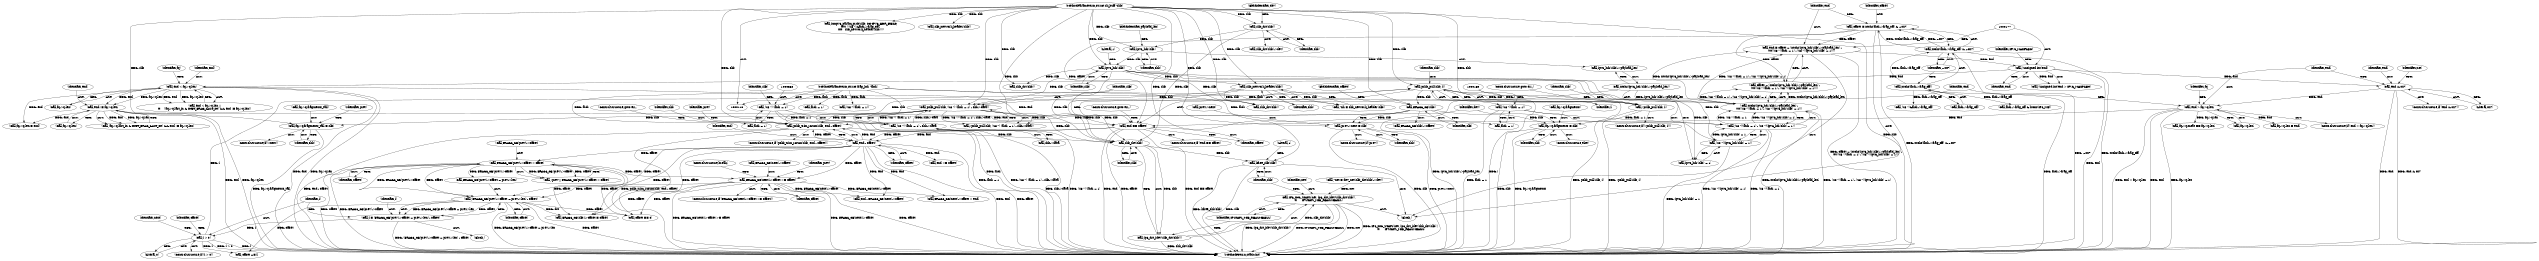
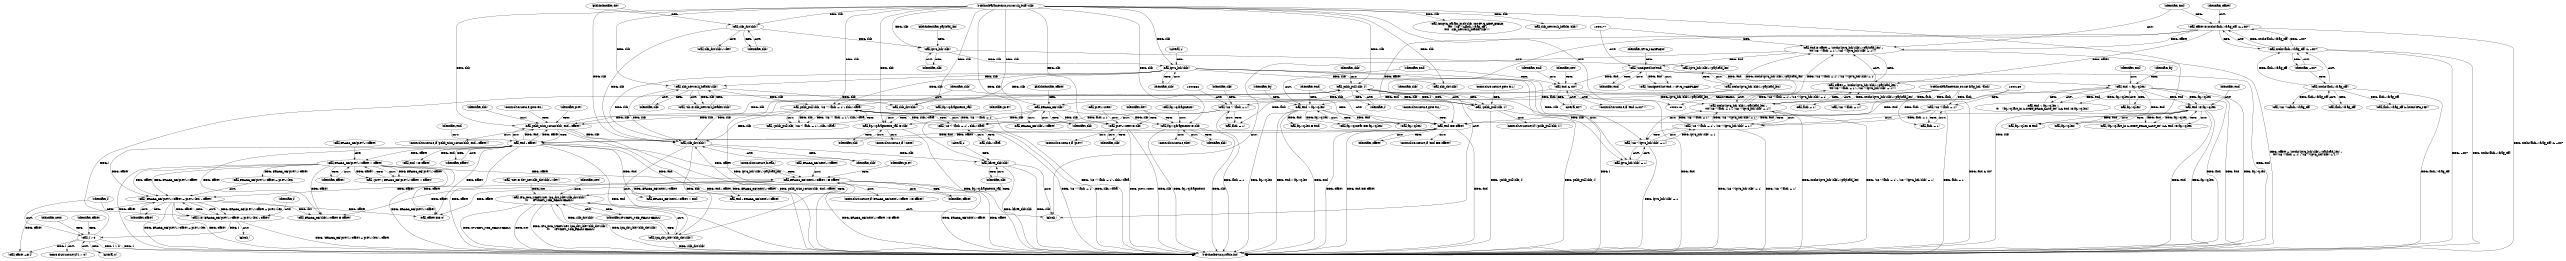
  digraph {
    n1 [label="(Call,pskb_pull(skb, i))"]
    n2 [label="(Call,!pskb_pull(skb, i))"]
    n3 [label="(Call,FRAG6_CB(skb))"]
    n4 [label="(Call,skb_dst(skb))"]
    n5 [label="(Identifier,i)"]
    n6 [label="(MethodReturn,static int)"]
    n7 [label="(ControlStructure,if (!pskb_pull(skb, i)))"]
    n8 [label="(Call,pskb_trim_rcsum(skb, end - offset))"]
    n9 [label="(Call,fq->q.fragments_tail = skb)"]
    n10 [label="(Call,prev->next = skb)"]
    n11 [label="(Call,fq->q.fragments = skb)"]
    n12 [label="(Call,FRAG6_CB(skb)->offset)"]
    n13 [label="(Identifier,skb)"]
    n14 [label="(Call,kfree_skb(skb))"]
    n15 [label="(Call,ip6_dst_idev(skb_dst(skb)))"]
    n16 [label="(Identifier,skb)"]
    n17 [label="(Call,end - offset)"]
    n18 [label="(ControlStructure,if (pskb_trim_rcsum(skb, end - offset)))"]
    n19 [label="(Call,(FRAG6_CB(prev)->offset + prev->len) - offset)"]
    n20 [label="(Call,FRAG6_CB(prev)->offset < offset)"]
    n21 [label="(Call,FRAG6_CB(next)->offset >= offset)"]
    n22 [label="(Call,FRAG6_CB(next)->offset < end)"]
    n23 [label="(Call,end <= offset)"]
    n24 [label="(Call,end - FRAG6_CB(next)->offset)"]
    n25 [label="(Identifier,offset)"]
    n26 [label="(Call,FRAG6_CB(skb)->offset = offset)"]
    n27 [label="(Call,offset == 0)"]
    n28 [label="(Call,pskb_pull(skb, (u8 *) (fhdr + 1) - skb->data))"]
    n29 [label="(Call,(u8 *) (fhdr + 1) - skb->data)"]
    n30 [label="(Call,!pskb_pull(skb, (u8 *) (fhdr + 1) - skb->data))"]
    n31 [label="(Call,skb->data)"]
    n32 [label="(Call,ipv6_hdr(skb))"]
    n33 [label="(Call,skb_network_header(skb))"]
    n34 [label="(Call,(u8 *)(ipv6_hdr(skb) + 1))"]
    n35 [label="(Identifier,skb)"]
    n36 [label="(Call,skb_dst(skb))"]
    n37 [label="(Call,ipv6_hdr(skb) + 1)"]
    n38 [label="(Call,skb_dst(skb))"]
    n39 [label="(Identifier,skb)"]
    n40 [label="(Call,*nh = skb_network_header(skb))"]
    n41 [label="(Call,(u8 *)(fhdr + 1) - (u8 *)(ipv6_hdr(skb) + 1))"]
    n42 [label="(Call,ipv6_hdr(skb))"]
    n43 [label="(Call,ipv6_hdr(skb)->payload_len)"]
    n44 [label="(Identifier,skb)"]
    n45 [label="(Call,ntohs(ipv6_hdr(skb)->payload_len))"]
    n46 [label="(Call,skb_dst(skb))"]
    n47 [label="(Identifier,skb)"]
    n48 [label="(Call,skb_dst(skb)->dev)"]
    n49 [label="(MethodParameterIn,struct sk_buff *skb)"]
    n50 [label="(Call,icmpv6_param_prob(skb, ICMPV6_HDR_FIELD,\n\t\t\t\t  ((u8 *)&fhdr->frag_off -\n\t\t\t\t   skb_network_header(skb))))"]
    n51 [label="(Call,skb_network_header(skb))"]
    1000116
    n53 [label="(ControlStructure,if (!next))"]
    n54 [label="(Identifier,skb)"]
    n55 [label="(Identifier,skb)"]
    n56 [label="(ControlStructure,if (prev))"]
    n57 [label="(ControlStructure,else)"]
    n58 [label="(Identifier,skb)"]
    n59 [label="(Block,)"]
    n60 [label="(Identifier,skb)"]
    n61 [label="(Call,(u8 *) (fhdr + 1))"]
    n62 [label="(Call,fhdr + 1)"]
    n63 [label="(MethodParameterIn,struct frag_hdr *fhdr)"]
    n64 [label="(Call,(u8 *)(fhdr + 1))"]
    n65 [label="(Call,fhdr + 1)"]
    n66 [label="(Call,(u8 *)(fhdr + 1))"]
    n67 [label="(Call,fhdr + 1)"]
    n68 [label="(Call,offset += i)"]
    n69 [label="(Call,i = (FRAG6_CB(prev)->offset + prev->len) - offset)"]
    n70 [label="(Identifier,offset)"]
    n71 [label="(Call,!prev || FRAG6_CB(prev)->offset < offset)"]
    n72 [label="(Identifier,offset)"]
    n73 [label="(Call,FRAG6_CB(prev)->offset + prev->len)"]
    n74 [label="(ControlStructure,if (FRAG6_CB(next)->offset >= offset))"]
    n75 [label="(Identifier,offset)"]
    n76 [label="(Call,end == offset)"]
    n77 [label="(Identifier,offset)"]
    n78 [label="(ControlStructure,if (end == offset))"]
    n79 [label="(Call,end > fq->q.len)"]
    n80 [label="(Call,fq->q.meat == fq->q.len)"]
    n81 [label="(Call,fq->q.len)"]
    n82 [label="(Call,fq->q.len = end)"]
-   n83 [label="(ControlStructure,if (end > fq->q.len))"]
    n84 [label="(Call,end & 0x7)"]
    n85 [label="(ControlStructure,if (end & 0x7))"]
    n86 [label="(Literal,0x7)"]
    n87 [label="(Call,(unsigned int)end)"]
    n88 [label="(Call,end < fq->q.len)"]
    n89 [label="(Call,(unsigned int)end > IPV6_MAXPLEN)"]
    n90 [label="(Identifier,end)"]
    n91 [label="(Call,end != fq->q.len)"]
    n92 [label="(Call,fq->q.len = end)"]
    n93 [label="(Call,end < fq->q.len ||\n\t\t    ((fq->q.last_in & INET_FRAG_LAST_IN) && end != fq->q.len))"]
    n94 [label="(Call,fq->q.len)"]
    n95 [label="(Call,end = offset + (ntohs(ipv6_hdr(skb)->payload_len) -\n\t\t\t((u8 *)(fhdr + 1) - (u8 *)(ipv6_hdr(skb) + 1))))"]
    n96 [label="(Call,offset + (ntohs(ipv6_hdr(skb)->payload_len) -\n\t\t\t((u8 *)(fhdr + 1) - (u8 *)(ipv6_hdr(skb) + 1))))"]
    n97 [label="(Call,ntohs(ipv6_hdr(skb)->payload_len) -\n\t\t\t((u8 *)(fhdr + 1) - (u8 *)(ipv6_hdr(skb) + 1)))"]
    n98 [label="(Call,offset = ntohs(fhdr->frag_off) & ~0x7)"]
    n99 [label="(Call,ntohs(fhdr->frag_off) & ~0x7)"]
    n100 [label="(Identifier,~0x7)"]
    n101 [label="(Call,ntohs(fhdr->frag_off))"]
    n102 [label="(Call,(u8 *)&fhdr->frag_off)"]
    n103 [label="(Call,fhdr->frag_off)"]
    n104 [label="(Call,fhdr->frag_off & htons(IP6_MF))"]
    n105 [label="(Call,(fq->q.last_in & INET_FRAG_LAST_IN) && end != fq->q.len)"]
    n106 [label="(Call,fq->q.len)"]
    n107 [label="(Call,i > 0)"]
    n108 [label="(Literal,0)"]
    n109 [label="(ControlStructure,if (i > 0))"]
    n110 [label="(Block,)"]
    n111 [label="(Call,IP6_INC_STATS(net, ip6_dst_idev(skb_dst(skb)),\n \t\t      IPSTATS_MIB_REASMFAILS))"]
    n112 [label="(Identifier,IPSTATS_MIB_REASMFAILS)"]
    n113 [label="(Call,fq->q.fragments)"]
    n114 [label="(Call,FRAG6_CB(prev)->offset)"]
    n115 [label="(FieldIdentifier,dev)"]
    n116 [label="(Identifier,net)"]
    n117 [label="(Identifier,i)"]
    n118 [label="(Identifier,end)"]
    n119 [label="(ControlStructure,goto err;)"]
    n120 [label="(Identifier,IPV6_MAXPLEN)"]
    n121 [label="(Identifier,offset)"]
    n122 [label="(Call,prev->next)"]
    n123 [label="(Literal,1)"]
    n124 [label="(Identifier,skb)"]
    n125 [label="(Identifier,prev)"]
    n126 [label="(Identifier,skb)"]
    n127 [label="(Identifier,skb)"]
    n128 [label="(FieldIdentifier,offset)"]
    n129 [label="(Identifier,i)"]
    n130 [label="(Identifier,end)"]
    n131 [label="(Literal,1)"]
    n132 [label="(Identifier,end)"]
    n133 [label="(Identifier,end)"]
    n134 [label="(Identifier,end)"]
    n135 [label="(ControlStructure,break;)"]
    n136 [label="(Call,fq->q.fragments_tail)"]
    n137 [label="(FieldIdentifier,payload_len)"]
    n138 [label="(Identifier,fq)"]
    n139 [label="(Identifier,fq)"]
    n140 [label="(ControlStructure,goto err;)"]
    n141 [label="(Identifier,skb)"]
    n142 [label="(Identifier,dev)"]
    n143 [label="(Identifier,skb)"]
    n144 [label="(Identifier,end)"]
    n145 [label="(Identifier,end)"]
    n146 [label="(ControlStructure,goto err;)"]
    n147 [label="(Identifier,next)"]
    n148 [label="(Call,FRAG6_CB(next)->offset)"]
    n149 [label="(Identifier,net)"]
    n150 [label="(Call,*net = dev_net(skb_dst(skb)->dev))"]
    n151 [label="(Identifier,prev)"]
    n152 [label="(Identifier,offset)"]
    n153 [label="(Identifier,prev)"]
    1000332
    1000177
    1000169
    n1 -> n2 [label="AST: "]
    n1 -> n2 [label="DDG: skb"]
    n1 -> n2 [label="DDG: i"]
    n1 -> n3 [label="DDG: skb"]
    n1 -> n4 [label="DDG: skb"]
    n1 -> n5 [label="CFG: "]
    n1 -> n6 [label="DDG: i"]
    n2 -> n1 [label="CFG: "]
    n2 -> n6 [label="DDG: pskb_pull(skb, i)"]
    n2 -> n6 [label="DDG: !pskb_pull(skb, i)"]
    n2 -> n7 [label="AST: "]
    n3 -> n8 [label="DDG: skb"]
    n3 -> n9 [label="DDG: skb"]
    n3 -> n10 [label="DDG: skb"]
    n3 -> n11 [label="DDG: skb"]
    n3 -> n12 [label="AST: "]
    n3 -> n13 [label="CFG: "]
    n4 -> n14 [label="DDG: skb"]
    n4 -> n15 [label="AST: "]
    n4 -> n15 [label="DDG: skb"]
    n4 -> n16 [label="CFG: "]
    n5 -> n1 [label="AST: "]
    n8 -> n1 [label="DDG: skb"]
    n8 -> n4 [label="DDG: skb"]
    n8 -> n6 [label="DDG: end - offset"]
    n8 -> n6 [label="DDG: pskb_trim_rcsum(skb, end - offset)"]
    n8 -> n17 [label="CFG: "]
    n8 -> n18 [label="AST: "]
    n9 -> n6 [label="DDG: fq->q.fragments_tail"]
    n9 -> n53 [label="AST: "]
    n9 -> n54 [label="CFG: "]
    n10 -> n6 [label="DDG: prev->next"]
    n10 -> n6 [label="DDG: skb"]
    n10 -> n55 [label="CFG: "]
    n10 -> n56 [label="AST: "]
    n11 -> n6 [label="DDG: skb"]
    n11 -> n6 [label="DDG: fq->q.fragments"]
    n11 -> n57 [label="AST: "]
    n11 -> n58 [label="CFG: "]
    n13 -> n3 [label="AST: "]
    n14 -> n6 [label="DDG: kfree_skb(skb)"]
    n14 -> n6 [label="DDG: skb"]
    n14 -> n59 [label="AST: "]
    n14 -> n60 [label="CFG: "]
    n15 -> n4 [label="CFG: "]
    n15 -> n6 [label="DDG: skb_dst(skb)"]
    n15 -> n111 [label="AST: "]
    n15 -> n111 [label="DDG: skb_dst(skb)"]
    n16 -> n4 [label="AST: "]
    n17 -> n6 [label="DDG: end"]
    n17 -> n6 [label="DDG: offset"]
    n17 -> n8 [label="AST: "]
    n17 -> n8 [label="DDG: end"]
    n17 -> n8 [label="DDG: offset"]
    n17 -> n19 [label="DDG: offset"]
    n17 -> n20 [label="DDG: offset"]
    n17 -> n21 [label="DDG: offset"]
    n17 -> n22 [label="DDG: end"]
    n17 -> n23 [label="DDG: end"]
    n17 -> n24 [label="DDG: end"]
    n17 -> n25 [label="CFG: "]
    n17 -> n26 [label="DDG: offset"]
    n17 -> n27 [label="DDG: offset"]
    n19 -> n6 [label="DDG: FRAG6_CB(prev)->offset + prev->len"]
    n19 -> n6 [label="DDG: offset"]
    n19 -> n26 [label="DDG: dst"]
    n19 -> n27 [label="DDG: offset"]
    n19 -> n68 [label="DDG: offset"]
    n19 -> n69 [label="AST: "]
    n19 -> n69 [label="DDG: FRAG6_CB(prev)->offset + prev->len"]
    n19 -> n69 [label="DDG: offset"]
    n19 -> n70 [label="CFG: "]
    n20 -> n6 [label="DDG: offset"]
    n20 -> n6 [label="DDG: FRAG6_CB(prev)->offset"]
    n20 -> n19 [label="DDG: FRAG6_CB(prev)->offset"]
    n20 -> n19 [label="DDG: offset"]
    n20 -> n21 [label="DDG: offset"]
    n20 -> n26 [label="DDG: offset"]
    n20 -> n27 [label="DDG: offset"]
    n20 -> n71 [label="AST: "]
    n20 -> n71 [label="DDG: FRAG6_CB(prev)->offset"]
    n20 -> n71 [label="DDG: offset"]
    n20 -> n72 [label="CFG: "]
    n20 -> n73 [label="DDG: FRAG6_CB(prev)->offset"]
    n21 -> n6 [label="DDG: FRAG6_CB(next)->offset >= offset"]
    n21 -> n6 [label="DDG: FRAG6_CB(next)->offset"]
    n21 -> n6 [label="DDG: offset"]
    n21 -> n19 [label="DDG: offset"]
    n21 -> n22 [label="DDG: FRAG6_CB(next)->offset"]
    n21 -> n24 [label="DDG: FRAG6_CB(next)->offset"]
    n21 -> n26 [label="DDG: offset"]
    n21 -> n27 [label="DDG: offset"]
    n21 -> n74 [label="AST: "]
    n21 -> n75 [label="CFG: "]
    n25 -> n17 [label="AST: "]
    n28 -> n4 [label="DDG: skb"]
    n28 -> n6 [label="DDG: (u8 *) (fhdr + 1) - skb->data"]
    n28 -> n8 [label="DDG: skb"]
    n28 -> n29 [label="CFG: "]
    n28 -> n30 [label="AST: "]
    n28 -> n30 [label="DDG: skb"]
    n28 -> n30 [label="DDG: (u8 *) (fhdr + 1) - skb->data"]
    n29 -> n6 [label="DDG: (u8 *) (fhdr + 1)"]
    n29 -> n6 [label="DDG: skb->data"]
    n29 -> n28 [label="AST: "]
    n29 -> n28 [label="DDG: (u8 *) (fhdr + 1)"]
    n29 -> n28 [label="DDG: skb->data"]
    n29 -> n31 [label="CFG: "]
    n30 -> n28 [label="CFG: "]
    n31 -> n29 [label="AST: "]
    n32 -> n4 [label="DDG: skb"]
    n32 -> n28 [label="DDG: skb"]
    n32 -> n33 [label="DDG: skb"]
    n32 -> n34 [label="DDG: skb"]
    n32 -> n35 [label="CFG: "]
    n32 -> n36 [label="DDG: skb"]
    n32 -> n37 [label="AST: "]
    n32 -> n37 [label="DDG: skb"]
    n32 -> n38 [label="DDG: skb"]
    n33 -> n4 [label="DDG: skb"]
    n33 -> n28 [label="DDG: skb"]
    n33 -> n38 [label="DDG: skb"]
    n33 -> n39 [label="CFG: "]
    n33 -> n40 [label="AST: "]
    n33 -> n40 [label="DDG: skb"]
    n34 -> n6 [label="DDG: ipv6_hdr(skb) + 1"]
-   n34 -> n37 [label="CFG: "]
+   n34 -> n37 [label="AST: "]
    n34 -> n41 [label="AST: "]
    n34 -> n41 [label="DDG: ipv6_hdr(skb) + 1"]
    n35 -> n32 [label="AST: "]
    n37 -> n34 [label="AST: "]
    n39 -> n33 [label="AST: "]
    n40 -> n33 [label="CFG: "]
    n41 -> n6 [label="DDG: (u8 *)(ipv6_hdr(skb) + 1)"]
    n41 -> n6 [label="DDG: (u8 *)(fhdr + 1)"]
    n41 -> n34 [label="CFG: "]
    n41 -> n97 [label="AST: "]
    n41 -> n97 [label="DDG: (u8 *)(fhdr + 1)"]
    n41 -> n97 [label="DDG: (u8 *)(ipv6_hdr(skb) + 1)"]
    n42 -> n32 [label="DDG: skb"]
    n42 -> n43 [label="AST: "]
    n42 -> n44 [label="CFG: "]
    n43 -> n45 [label="AST: "]
    n44 -> n42 [label="AST: "]
    n45 -> n6 [label="DDG: ipv6_hdr(skb)->payload_len"]
    n45 -> n43 [label="CFG: "]
    n45 -> n97 [label="AST: "]
    n45 -> n97 [label="DDG: ipv6_hdr(skb)->payload_len"]
    n46 -> n4 [label="DDG: skb"]
    n46 -> n42 [label="DDG: skb"]
    n46 -> n47 [label="CFG: "]
    n46 -> n48 [label="AST: "]
    n47 -> n46 [label="AST: "]
    n49 -> n1 [label="DDG: skb"]
    n49 -> n3 [label="DDG: skb"]
    n49 -> n4 [label="DDG: skb"]
    n49 -> n6 [label="DDG: skb"]
    n49 -> n8 [label="DDG: skb"]
    n49 -> n9 [label="DDG: skb"]
    n49 -> n10 [label="DDG: skb"]
    n49 -> n11 [label="DDG: skb"]
    n49 -> n14 [label="DDG: skb"]
    n49 -> n28 [label="DDG: skb"]
    n49 -> n32 [label="DDG: skb"]
    n49 -> n33 [label="DDG: skb"]
    n49 -> n36 [label="DDG: skb"]
    n49 -> n38 [label="DDG: skb"]
    n49 -> n42 [label="DDG: skb"]
    n49 -> n46 [label="DDG: skb"]
    n49 -> n50 [label="DDG: skb"]
    n49 -> n51 [label="DDG: skb"]
    n49 -> 1000116 [label="AST: "]
    n54 -> n9 [label="AST: "]
    n55 -> n10 [label="AST: "]
    n58 -> n11 [label="AST: "]
    n60 -> n14 [label="AST: "]
    n60 -> n111 [label="CFG: "]
    n61 -> n6 [label="DDG: fhdr + 1"]
    n61 -> n29 [label="AST: "]
    n61 -> n29 [label="DDG: fhdr + 1"]
    n61 -> n62 [label="CFG: "]
    n62 -> n61 [label="AST: "]
    n63 -> n6 [label="DDG: fhdr"]
-   n63 -> 1000116 [label="AST: "]
+   n63 -> 1000116 [label="REASMFAILS: "]
    n63 -> n61 [label="DDG: fhdr"]
    n63 -> n62 [label="DDG: fhdr"]
    n63 -> n64 [label="DDG: fhdr"]
    n63 -> n65 [label="DDG: fhdr"]
    n63 -> n66 [label="DDG: fhdr"]
    n63 -> n67 [label="DDG: fhdr"]
    n64 -> n6 [label="DDG: fhdr + 1"]
    n64 -> n41 [label="AST: "]
    n64 -> n41 [label="DDG: fhdr + 1"]
    n64 -> n67 [label="CFG: "]
    n67 -> n64 [label="AST: "]
    n69 -> n6 [label="DDG: (FRAG6_CB(prev)->offset + prev->len) - offset"]
    n69 -> n19 [label="CFG: "]
    n69 -> n107 [label="DDG: i"]
    n69 -> n110 [label="AST: "]
    n70 -> n19 [label="AST: "]
    n71 -> n20 [label="CFG: "]
    n72 -> n20 [label="AST: "]
    n73 -> n19 [label="AST: "]
    n75 -> n21 [label="AST: "]
    n76 -> n6 [label="DDG: offset"]
    n76 -> n6 [label="DDG: end == offset"]
    n76 -> n6 [label="DDG: end"]
    n76 -> n17 [label="DDG: end"]
    n76 -> n17 [label="DDG: offset"]
    n76 -> n77 [label="CFG: "]
    n76 -> n78 [label="AST: "]
    n77 -> n76 [label="AST: "]
    n79 -> n6 [label="DDG: end"]
    n79 -> n6 [label="DDG: fq->q.len"]
    n79 -> n6 [label="DDG: end > fq->q.len"]
    n79 -> n76 [label="DDG: end"]
    n79 -> n80 [label="DDG: fq->q.len"]
    n79 -> n81 [label="CFG: "]
    n79 -> n82 [label="DDG: end"]
-   n79 -> n83 [label="AST: "]
    n81 -> n79 [label="AST: "]
    n84 -> n6 [label="DDG: end"]
    n84 -> n6 [label="DDG: end & 0x7"]
    n84 -> n79 [label="DDG: end"]
    n84 -> n85 [label="AST: "]
    n84 -> n86 [label="CFG: "]
    n86 -> n84 [label="AST: "]
    n87 -> n6 [label="DDG: end"]
    n87 -> n84 [label="DDG: end"]
    n87 -> n88 [label="DDG: end"]
    n87 -> n89 [label="AST: "]
    n87 -> n89 [label="DDG: end"]
    n87 -> n90 [label="CFG: "]
    n88 -> n6 [label="DDG: end"]
    n88 -> n6 [label="DDG: fq->q.len"]
    n88 -> n76 [label="DDG: end"]
    n88 -> n91 [label="DDG: end"]
    n88 -> n91 [label="DDG: fq->q.len"]
    n88 -> n92 [label="DDG: end"]
    n88 -> n93 [label="AST: "]
    n88 -> n93 [label="DDG: end"]
    n88 -> n93 [label="DDG: fq->q.len"]
    n88 -> n94 [label="CFG: "]
    n90 -> n87 [label="AST: "]
    n91 -> n6 [label="DDG: end"]
    n91 -> n6 [label="DDG: fq->q.len"]
    n91 -> n76 [label="DDG: end"]
    n91 -> n92 [label="DDG: end"]
    n91 -> n105 [label="AST: "]
    n91 -> n105 [label="DDG: end"]
    n91 -> n105 [label="DDG: fq->q.len"]
    n91 -> n106 [label="CFG: "]
    n93 -> n88 [label="CFG: "]
    n94 -> n88 [label="AST: "]
    n95 -> n6 [label="DDG: offset + (ntohs(ipv6_hdr(skb)->payload_len) -\n\t\t\t((u8 *)(fhdr + 1) - (u8 *)(ipv6_hdr(skb) + 1)))"]
    n95 -> n59 [label="AST: "]
    n95 -> n87 [label="DDG: end"]
    n95 -> n96 [label="CFG: "]
    n96 -> n95 [label="AST: "]
    n96 -> n97 [label="CFG: "]
    n97 -> n6 [label="DDG: ntohs(ipv6_hdr(skb)->payload_len)"]
    n97 -> n6 [label="DDG: (u8 *)(fhdr + 1) - (u8 *)(ipv6_hdr(skb) + 1)"]
    n97 -> n41 [label="CFG: "]
    n97 -> n95 [label="DDG: ntohs(ipv6_hdr(skb)->payload_len)"]
    n97 -> n95 [label="DDG: (u8 *)(fhdr + 1) - (u8 *)(ipv6_hdr(skb) + 1)"]
    n97 -> n96 [label="AST: "]
    n97 -> n96 [label="DDG: ntohs(ipv6_hdr(skb)->payload_len)"]
    n97 -> n96 [label="DDG: (u8 *)(fhdr + 1) - (u8 *)(ipv6_hdr(skb) + 1)"]
    n98 -> n6 [label="DDG: ntohs(fhdr->frag_off) & ~0x7"]
    n98 -> n59 [label="AST: "]
    n98 -> n76 [label="DDG: offset"]
    n98 -> n95 [label="DDG: offset"]
    n98 -> n96 [label="DDG: offset"]
    n98 -> n99 [label="CFG: "]
    n99 -> n6 [label="DDG: ~0x7"]
    n99 -> n6 [label="DDG: ntohs(fhdr->frag_off)"]
    n99 -> n98 [label="AST: "]
    n99 -> n98 [label="DDG: ntohs(fhdr->frag_off)"]
    n99 -> n98 [label="DDG: ~0x7"]
    n99 -> n100 [label="CFG: "]
    n100 -> n99 [label="AST: "]
    n100 -> n101 [label="CFG: "]
    n101 -> n6 [label="DDG: fhdr->frag_off"]
    n101 -> n99 [label="AST: "]
    n101 -> n99 [label="DDG: fhdr->frag_off"]
    n101 -> n102 [label="DDG: fhdr->frag_off"]
    n101 -> n103 [label="CFG: "]
    n101 -> n104 [label="DDG: fhdr->frag_off"]
    n103 -> n101 [label="AST: "]
    n105 -> n91 [label="CFG: "]
    n106 -> n91 [label="AST: "]
    n107 -> n1 [label="DDG: i"]
    n107 -> n6 [label="DDG: i > 0"]
    n107 -> n6 [label="DDG: i"]
    n107 -> n68 [label="DDG: i"]
    n107 -> n108 [label="CFG: "]
    n107 -> n109 [label="AST: "]
    n108 -> n107 [label="AST: "]
    n111 -> n6 [label="DDG: IPSTATS_MIB_REASMFAILS"]
    n111 -> n6 [label="DDG: net"]
    n111 -> n6 [label="DDG: IP6_INC_STATS(net, ip6_dst_idev(skb_dst(skb)),\n \t\t      IPSTATS_MIB_REASMFAILS)"]
    n111 -> n6 [label="DDG: ip6_dst_idev(skb_dst(skb))"]
    n111 -> n59 [label="AST: "]
    n111 -> n112 [label="CFG: "]
    n112 -> n15 [label="CFG: "]
    n112 -> n111 [label="AST: "]
    n113 -> n11 [label="AST: "]
    n114 -> n20 [label="AST: "]
    n115 -> n46 [label="CFG: "]
    n116 -> n111 [label="AST: "]
    n117 -> n69 [label="AST: "]
    n118 -> n79 [label="AST: "]
    n118 -> n84 [label="CFG: "]
    n119 -> n76 [label="CFG: "]
    n120 -> n87 [label="CFG: "]
    n121 -> n107 [label="CFG: "]
    n122 -> n10 [label="AST: "]
    n123 -> n32 [label="CFG: "]
    n124 -> n28 [label="AST: "]
    n124 -> n76 [label="CFG: "]
    n125 -> n9 [label="CFG: "]
    n126 -> n1 [label="AST: "]
    n127 -> n2 [label="CFG: "]
    n128 -> n3 [label="CFG: "]
    n129 -> n69 [label="CFG: "]
    n129 -> n107 [label="AST: "]
    n130 -> n91 [label="AST: "]
    n131 -> n14 [label="CFG: "]
    n132 -> n76 [label="AST: "]
    n132 -> n79 [label="CFG: "]
    n133 -> n84 [label="AST: "]
    n134 -> n95 [label="AST: "]
    n134 -> n98 [label="CFG: "]
    n135 -> n21 [label="CFG: "]
    n136 -> n9 [label="AST: "]
    n137 -> n42 [label="CFG: "]
    n138 -> n88 [label="CFG: "]
    n139 -> n79 [label="CFG: "]
    n140 -> n2 [label="CFG: "]
    n141 -> n8 [label="AST: "]
    n142 -> n10 [label="CFG: "]
    n142 -> n11 [label="CFG: "]
    n143 -> n61 [label="CFG: "]
    n144 -> n17 [label="AST: "]
    n145 -> n88 [label="AST: "]
    n146 -> n8 [label="CFG: "]
    n147 -> n107 [label="CFG: "]
    n148 -> n21 [label="AST: "]
    n149 -> n84 [label="CFG: "]
    n150 -> n111 [label="DDG: net"]
    n151 -> n8 [label="CFG: "]
    n152 -> n98 [label="AST: "]
    n153 -> n21 [label="CFG: "]
    1000332 -> n61 [label="AST: "]
    1000177 -> n87 [label="AST: "]
    1000177 -> n95 [label="CFG: "]
    1000169 -> n34 [label="AST: "]
    1000169 -> n64 [label="CFG: "]
  }
